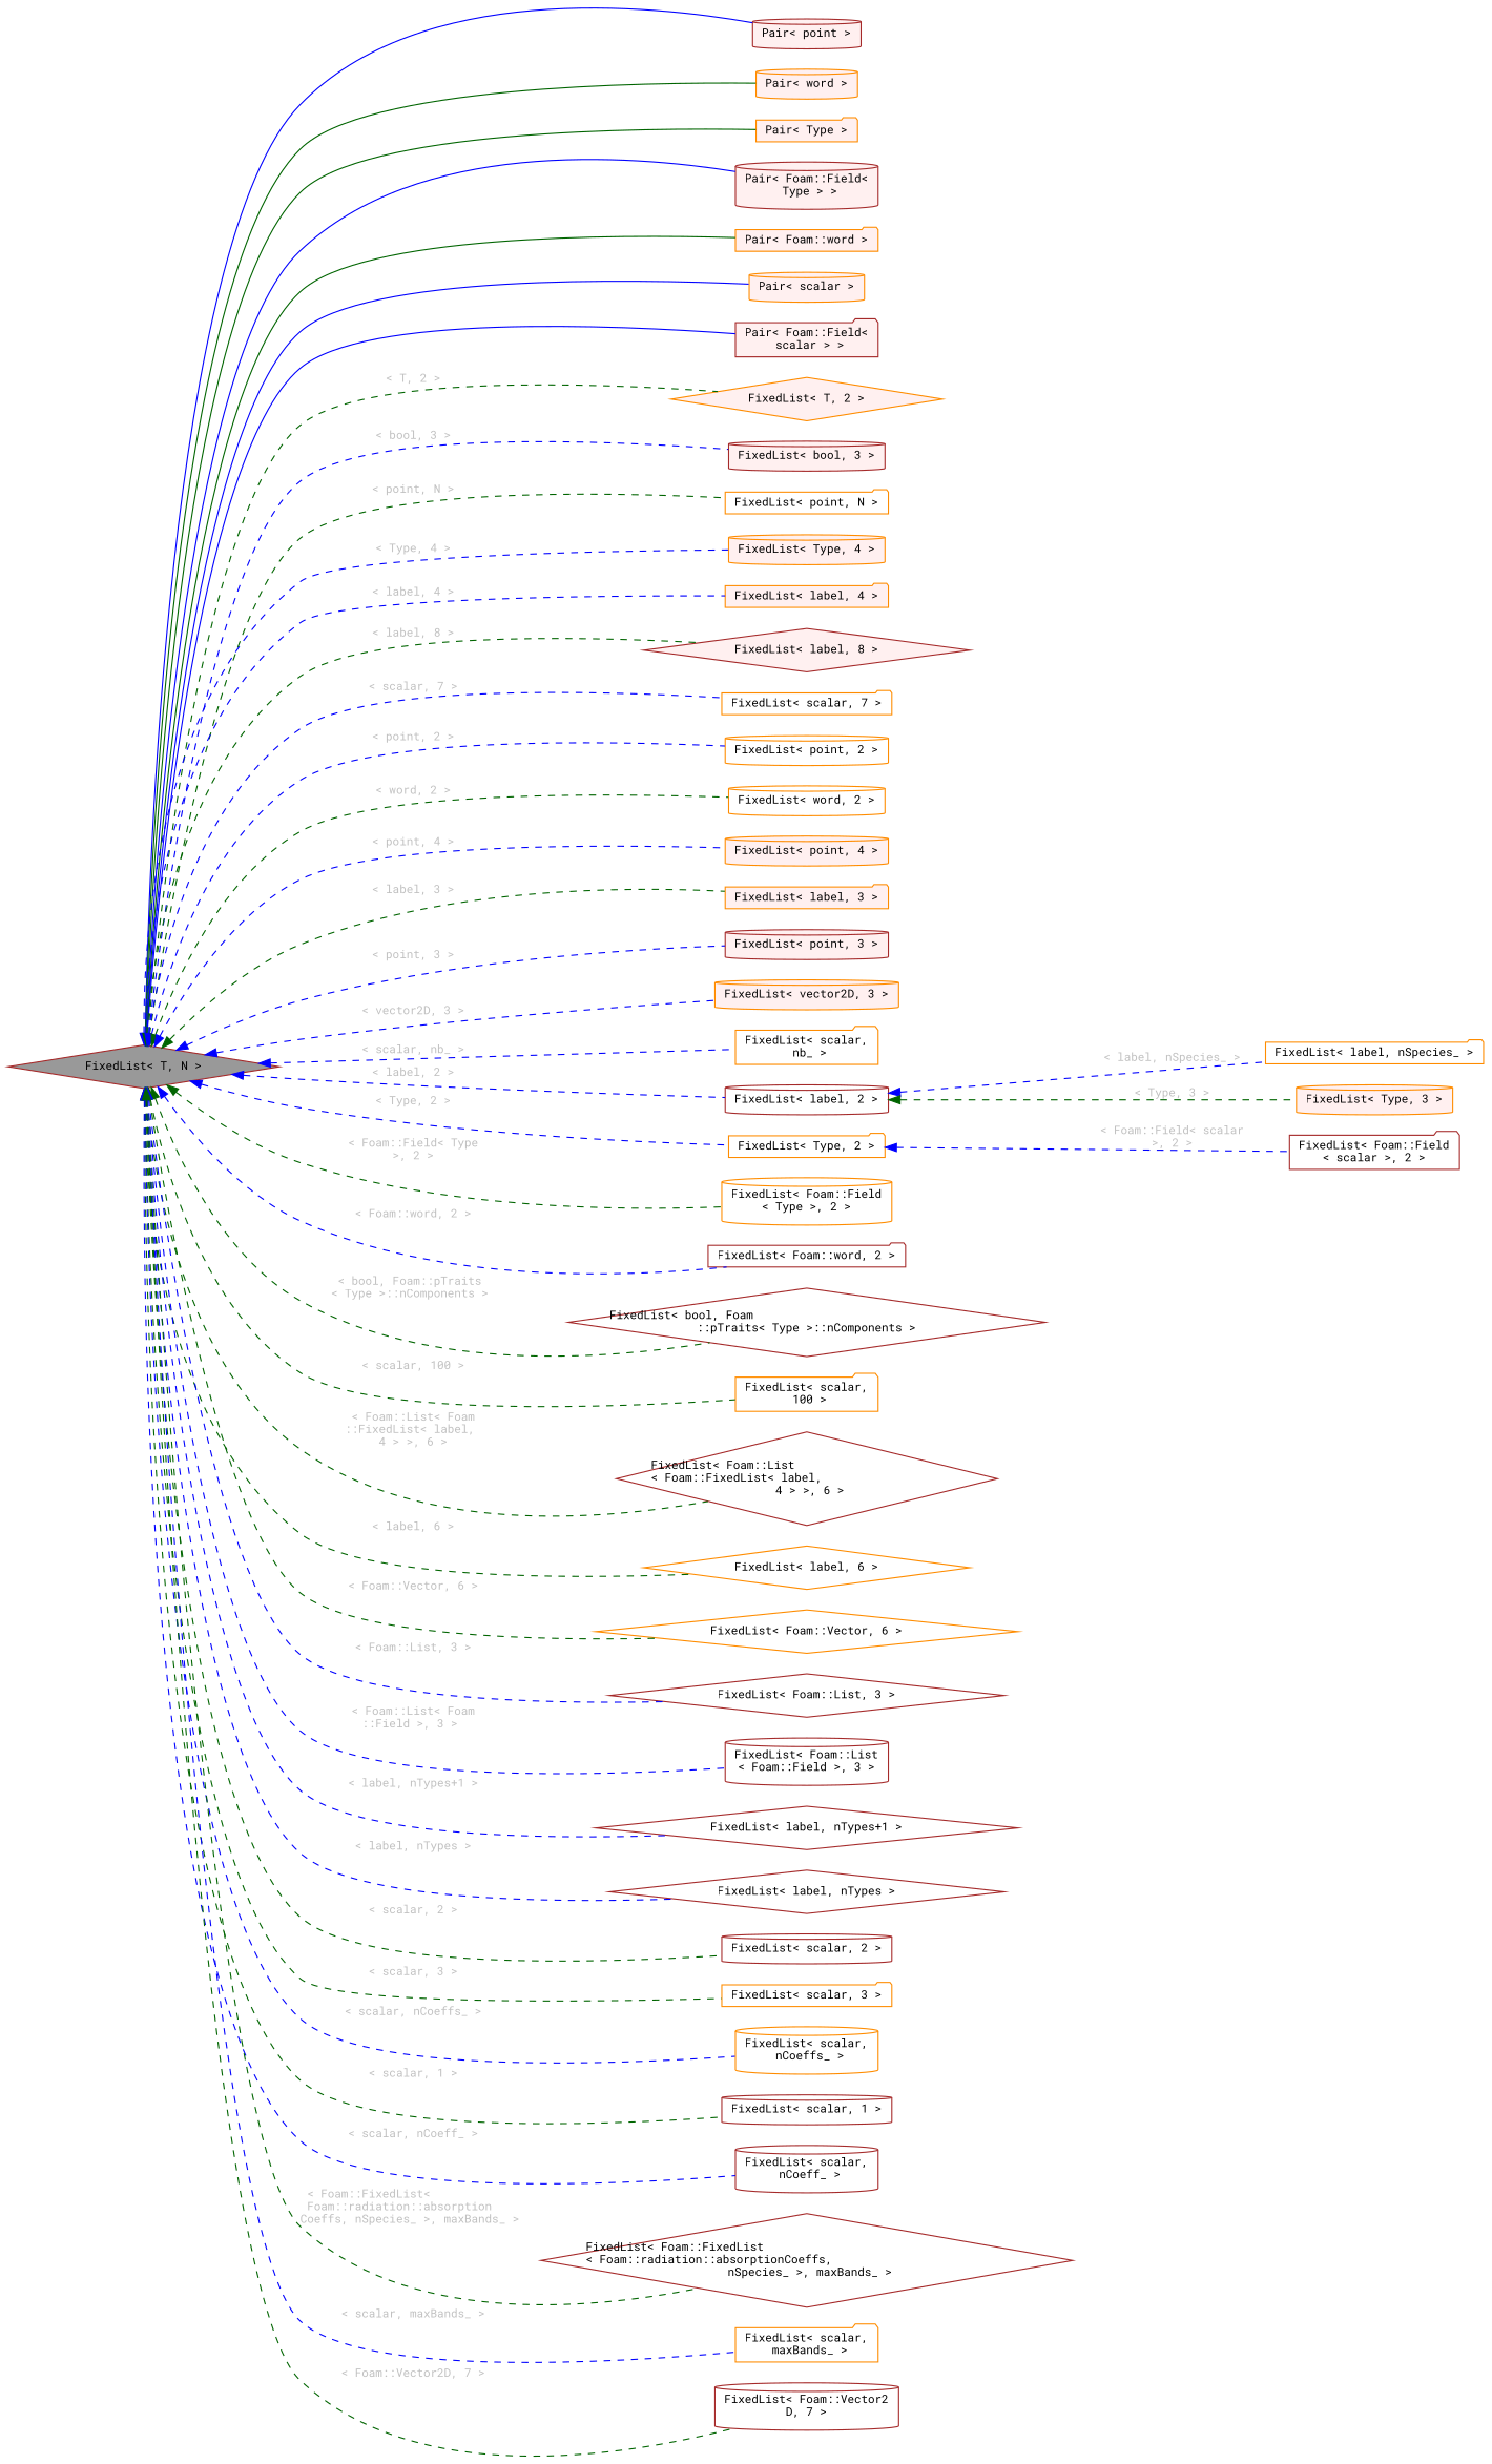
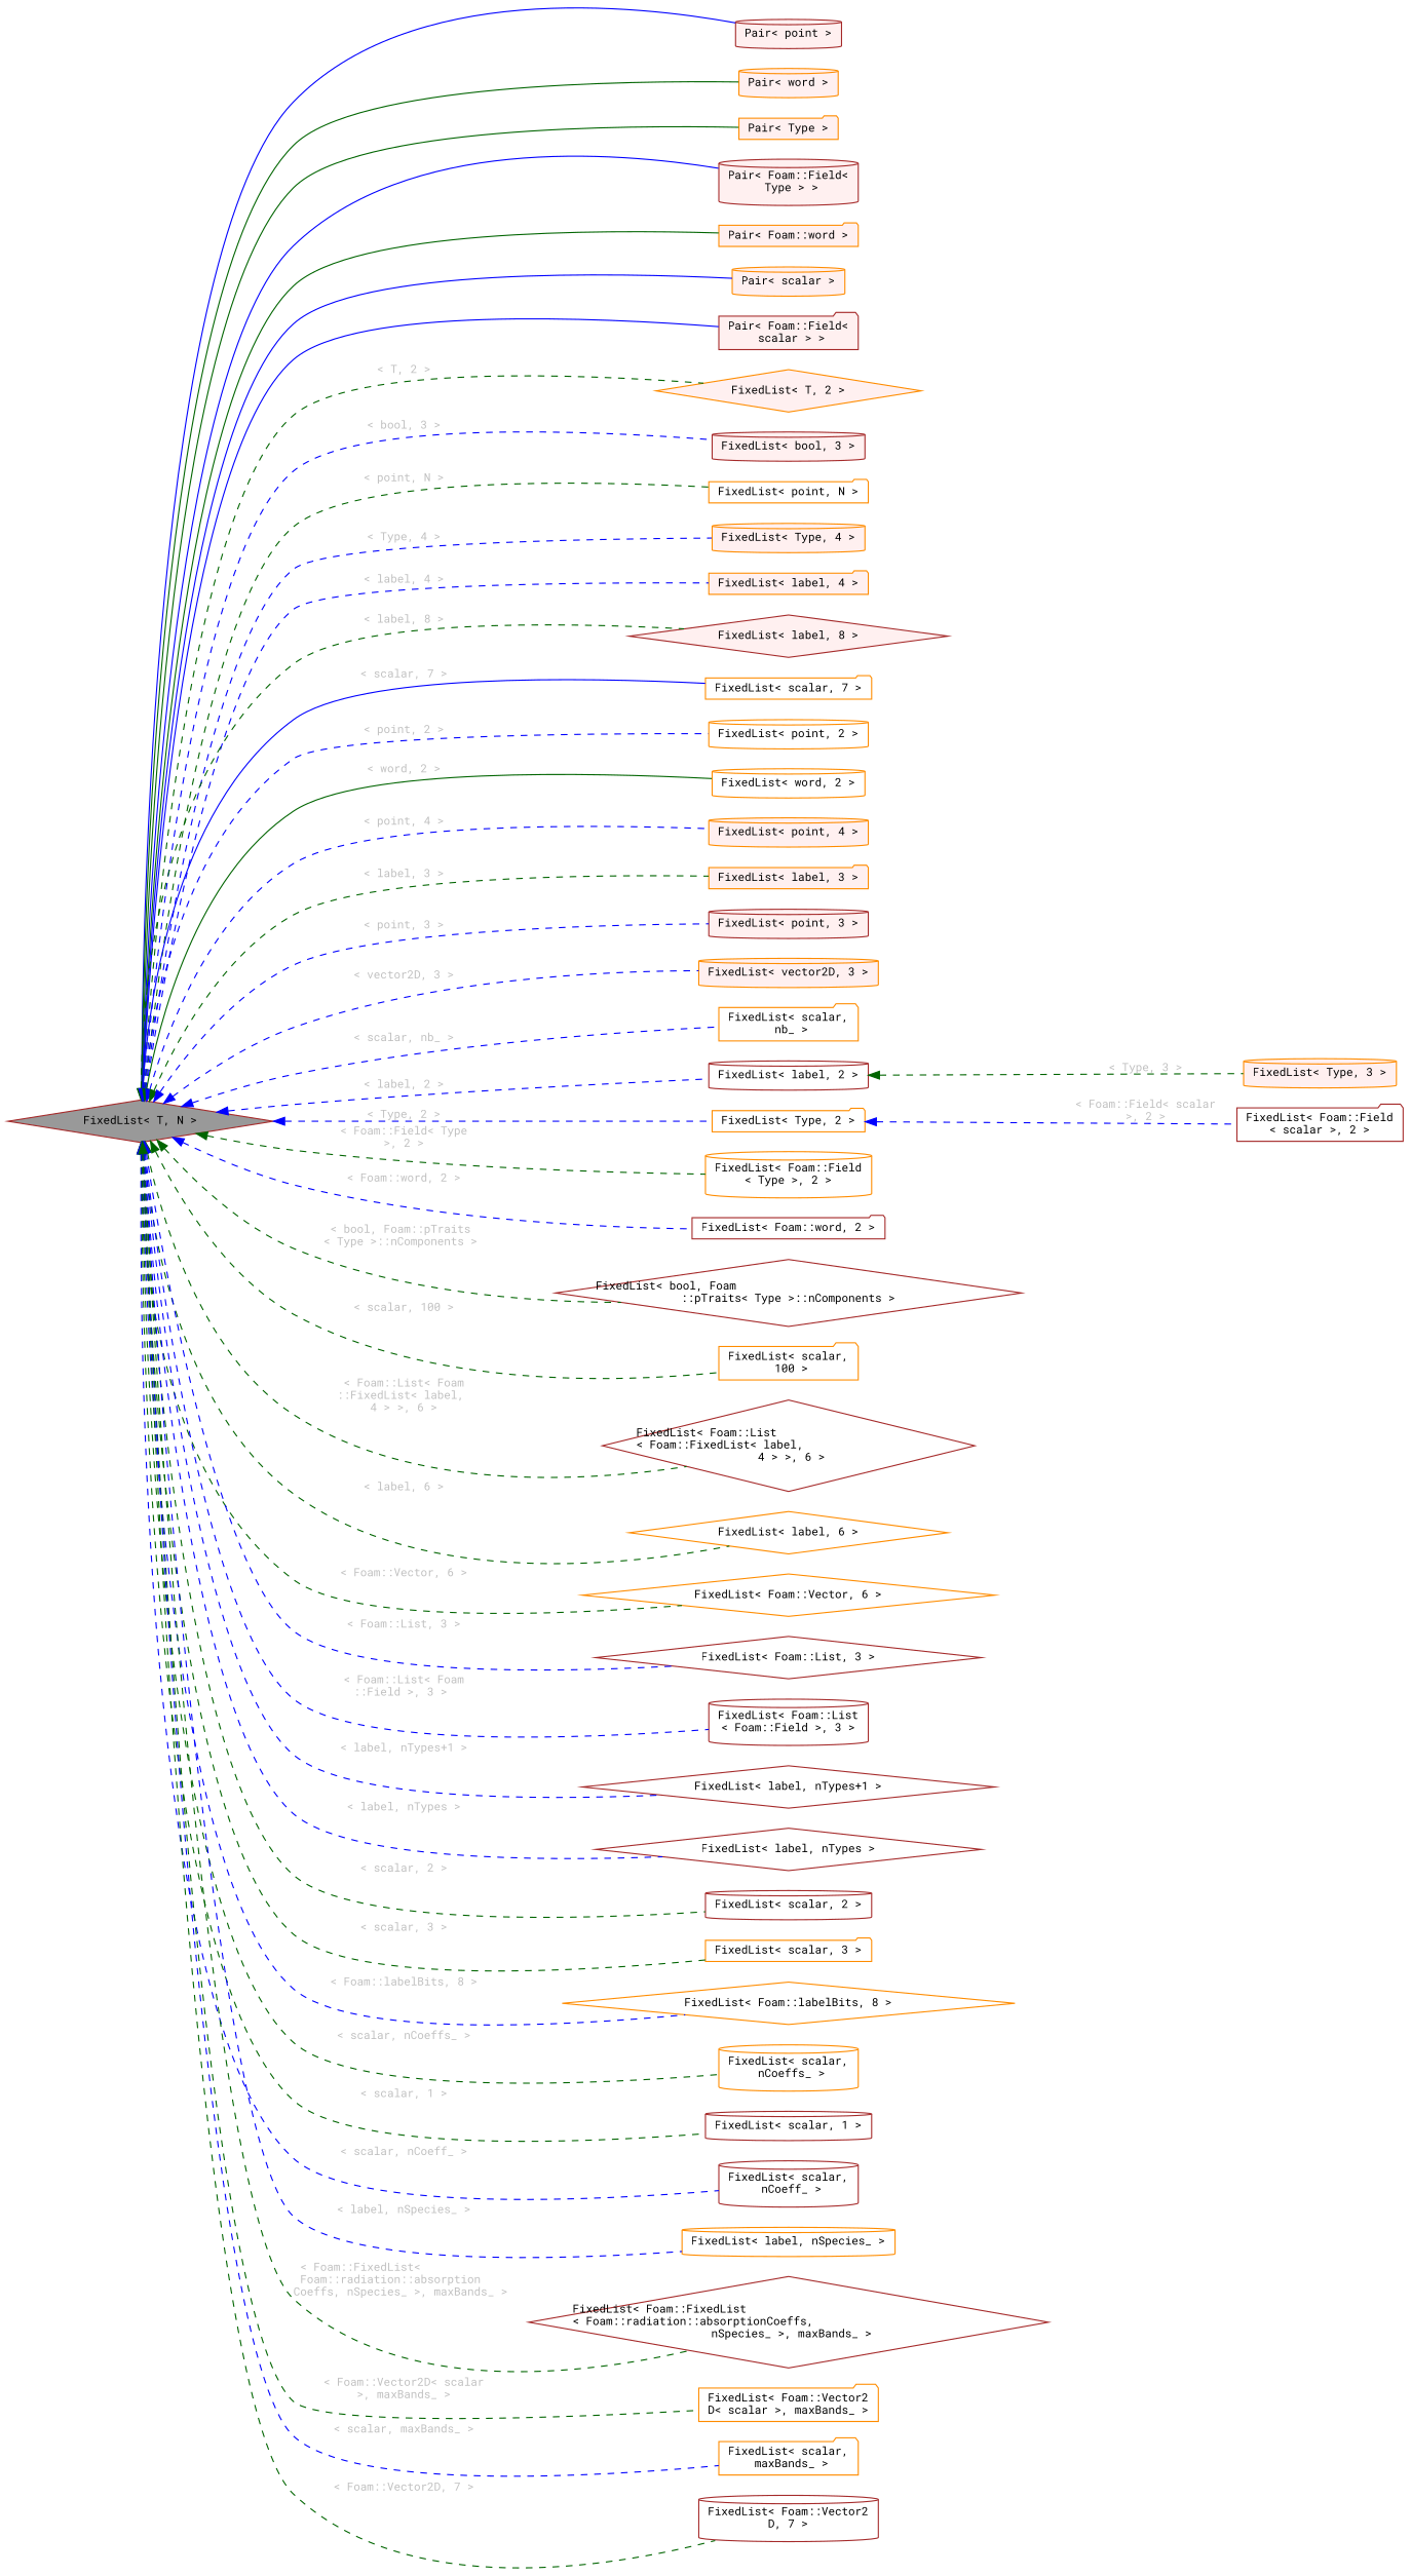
  digraph {
    fontname="Roboto Mono"
    rankdir=LR
    node [color=darkorange fillcolor=white fontname="Roboto Mono" fontsize=10 shape=cylinder style=filled]
    edge [color=blue dir=back fontname="Roboto Mono" fontsize=10 labelfontname=Helvetica labelfontsize=10 style=dashed fontcolor=grey]
    n1 [color=brown fillcolor=grey60 fontcolor=black height=0.2 label="FixedList\< T, N \>" shape=diamond width=0.4]
    n2 [color=brown fillcolor="#FFF0F0" height=0.2 label="Pair\< point \>" width=0.4]
    n3 [fillcolor="#FFF0F0" height=0.2 label="Pair\< word \>" width=0.4]
    n4 [fillcolor="#FFF0F0" height=0.2 label="Pair\< Type \>" shape=folder width=0.4]
    n5 [color=brown fillcolor="#FFF0F0" height=0.2 label="Pair\< Foam::Field\<\l Type \> \>" width=0.4]
    n6 [fillcolor="#FFF0F0" height=0.2 label="Pair\< Foam::word \>" shape=folder width=0.4]
    n7 [fillcolor="#FFF0F0" height=0.2 label="Pair\< scalar \>" width=0.4]
    n8 [color=brown fillcolor="#FFF0F0" height=0.2 label="Pair\< Foam::Field\<\l scalar \> \>" shape=folder width=0.4]
    n9 [fillcolor="#FFF0F0" height=0.2 label="FixedList\< T, 2 \>" shape=diamond width=0.4]
    n10 [color=brown fillcolor="#FFF0F0" height=0.2 label="FixedList\< bool, 3 \>" width=0.4]
    n11 [height=0.2 label="FixedList\< point, N \>" shape=folder width=0.4]
    n12 [fillcolor="#FFF0F0" height=0.2 label="FixedList\< Type, 4 \>" width=0.4]
    n13 [fillcolor="#FFF0F0" height=0.2 label="FixedList\< label, 4 \>" shape=folder width=0.4]
    n14 [color=brown fillcolor="#FFF0F0" height=0.2 label="FixedList\< label, 8 \>" shape=diamond width=0.4]
    n15 [height=0.2 label="FixedList\< scalar, 7 \>" shape=folder width=0.4]
    n16 [height=0.2 label="FixedList\< point, 2 \>" width=0.4]
    n17 [height=0.2 label="FixedList\< word, 2 \>" width=0.4]
    n18 [fillcolor="#FFF0F0" height=0.2 label="FixedList\< point, 4 \>" width=0.4]
    n19 [fillcolor="#FFF0F0" height=0.2 label="FixedList\< label, 3 \>" shape=folder width=0.4]
    n20 [color=brown fillcolor="#FFF0F0" height=0.2 label="FixedList\< point, 3 \>" width=0.4]
    n21 [fillcolor="#FFF0F0" height=0.2 label="FixedList\< vector2D, 3 \>" width=0.4]
    n22 [height=0.2 label="FixedList\< scalar,\l nb_ \>" shape=folder width=0.4]
    n23 [color=brown height=0.2 label="FixedList\< label, 2 \>" width=0.4]
    n24 [height=0.2 label="FixedList\< Type, 2 \>" shape=folder width=0.4]
    n25 [height=0.2 label="FixedList\< Foam::Field\l\< Type \>, 2 \>" width=0.4]
    n26 [color=brown height=0.2 label="FixedList\< Foam::word, 2 \>" shape=folder width=0.4]
    n27 [color=brown height=0.2 label="FixedList\< bool, Foam\l::pTraits\< Type \>::nComponents \>" shape=diamond width=0.4]
    n28 [height=0.2 label="FixedList\< scalar,\l 100 \>" shape=folder width=0.4]
    n29 [color=brown height=0.2 label="FixedList\< Foam::List\l\< Foam::FixedList\< label,\l 4 \> \>, 6 \>" shape=diamond width=0.4]
    n30 [height=0.2 label="FixedList\< label, 6 \>" shape=diamond width=0.4]
    n31 [height=0.2 label="FixedList\< Foam::Vector, 6 \>" shape=diamond width=0.4]
    n32 [color=brown height=0.2 label="FixedList\< Foam::List, 3 \>" shape=diamond width=0.4]
    n33 [color=brown height=0.2 label="FixedList\< Foam::List\l\< Foam::Field \>, 3 \>" width=0.4]
    n34 [color=brown height=0.2 label="FixedList\< label, nTypes+1 \>" shape=diamond width=0.4]
    n35 [color=brown height=0.2 label="FixedList\< label, nTypes \>" shape=diamond width=0.4]
    n36 [color=brown height=0.2 label="FixedList\< scalar, 2 \>" width=0.4]
    n37 [height=0.2 label="FixedList\< scalar, 3 \>" shape=folder width=0.4]
+   n38 [height=0.2 label="FixedList\< Foam::labelBits, 8 \>" shape=diamond width=0.4]
    n39 [height=0.2 label="FixedList\< scalar,\l nCoeffs_ \>" width=0.4]
    n40 [color=brown height=0.2 label="FixedList\< scalar, 1 \>" width=0.4]
    n41 [color=brown height=0.2 label="FixedList\< scalar,\l nCoeff_ \>" width=0.4]
-   n42 [height=0.2 label="FixedList\< label, nSpecies_ \>" shape=folder width=0.4]
+   n42 [height=0.2 label="FixedList\< label, nSpecies_ \>" width=0.4]
    n43 [color=brown height=0.2 label="FixedList\< Foam::FixedList\l\< Foam::radiation::absorptionCoeffs,\l nSpecies_ \>, maxBands_ \>" shape=diamond width=0.4]
+   n44 [height=0.2 label="FixedList\< Foam::Vector2\lD\< scalar \>, maxBands_ \>" shape=folder width=0.4]
    n45 [height=0.2 label="FixedList\< scalar,\l maxBands_ \>" shape=folder width=0.4]
    n46 [color=brown height=0.2 label="FixedList\< Foam::Vector2\lD, 7 \>" width=0.4]
    n47 [fillcolor="#FFF0F0" height=0.2 label="FixedList\< Type, 3 \>" width=0.4]
    n48 [color=brown height=0.2 label="FixedList\< Foam::Field\l\< scalar \>, 2 \>" shape=folder width=0.4]
    n1 -> n2 [style=solid fontcolor=""]
    n1 -> n3 [color=darkgreen style=solid fontcolor=""]
    n1 -> n4 [color=darkgreen style=solid fontcolor=""]
    n1 -> n5 [style=solid fontcolor=""]
    n1 -> n6 [color=darkgreen style=solid fontcolor=""]
    n1 -> n7 [style=solid fontcolor=""]
    n1 -> n8 [style=solid fontcolor=""]
    n1 -> n9 [color=darkgreen label=" \< T, 2 \>"]
    n1 -> n10 [label=" \< bool, 3 \>"]
    n1 -> n11 [color=darkgreen label=" \< point, N \>"]
    n1 -> n12 [label=" \< Type, 4 \>"]
    n1 -> n13 [label=" \< label, 4 \>"]
    n1 -> n14 [color=darkgreen label=" \< label, 8 \>"]
-   n1 -> n15 [label=" \< scalar, 7 \>"]
+   n1 -> n15 [label=" \< scalar, 7 \>" style=solid]
    n1 -> n16 [label=" \< point, 2 \>"]
-   n1 -> n17 [color=darkgreen label=" \< word, 2 \>"]
+   n1 -> n17 [color=darkgreen label=" \< word, 2 \>" style=solid]
    n1 -> n18 [label=" \< point, 4 \>"]
    n1 -> n19 [color=darkgreen label=" \< label, 3 \>"]
    n1 -> n20 [label=" \< point, 3 \>"]
    n1 -> n21 [label=" \< vector2D, 3 \>"]
    n1 -> n22 [label=" \< scalar, nb_ \>"]
    n1 -> n23 [label=" \< label, 2 \>"]
    n1 -> n24 [label=" \< Type, 2 \>"]
    n1 -> n25 [color=darkgreen label=" \< Foam::Field\< Type\l \>, 2 \>"]
    n1 -> n26 [label=" \< Foam::word, 2 \>"]
    n1 -> n27 [color=darkgreen label=" \< bool, Foam::pTraits\l\< Type \>::nComponents \>"]
    n1 -> n28 [color=darkgreen label=" \< scalar, 100 \>"]
    n1 -> n29 [color=darkgreen label=" \< Foam::List\< Foam\l::FixedList\< label,\l 4 \> \>, 6 \>"]
    n1 -> n30 [color=darkgreen label=" \< label, 6 \>"]
    n1 -> n31 [color=darkgreen label=" \< Foam::Vector, 6 \>"]
    n1 -> n32 [label=" \< Foam::List, 3 \>"]
    n1 -> n33 [label=" \< Foam::List\< Foam\l::Field \>, 3 \>"]
    n1 -> n34 [label=" \< label, nTypes+1 \>"]
    n1 -> n35 [label=" \< label, nTypes \>"]
    n1 -> n36 [color=darkgreen label=" \< scalar, 2 \>"]
    n1 -> n37 [color=darkgreen label=" \< scalar, 3 \>"]
-   n1 -> n39 [label=" \< scalar, nCoeffs_ \>"]
+   n1 -> n38 [label=" \< Foam::labelBits, 8 \>"]
+   n1 -> n39 [color=darkgreen label=" \< scalar, nCoeffs_ \>"]
    n1 -> n40 [color=darkgreen label=" \< scalar, 1 \>"]
    n1 -> n41 [label=" \< scalar, nCoeff_ \>"]
-   n23 -> n42 [label=" \< label, nSpecies_ \>"]
+   n1 -> n42 [label=" \< label, nSpecies_ \>"]
    n1 -> n43 [color=darkgreen label=" \< Foam::FixedList\<\l Foam::radiation::absorption\lCoeffs, nSpecies_ \>, maxBands_ \>"]
+   n1 -> n44 [color=darkgreen label=" \< Foam::Vector2D\< scalar\l \>, maxBands_ \>"]
    n1 -> n45 [label=" \< scalar, maxBands_ \>"]
    n1 -> n46 [color=darkgreen label=" \< Foam::Vector2D, 7 \>"]
    n23 -> n47 [color=darkgreen label=" \< Type, 3 \>"]
    n24 -> n48 [label=" \< Foam::Field\< scalar\l \>, 2 \>"]
  }
